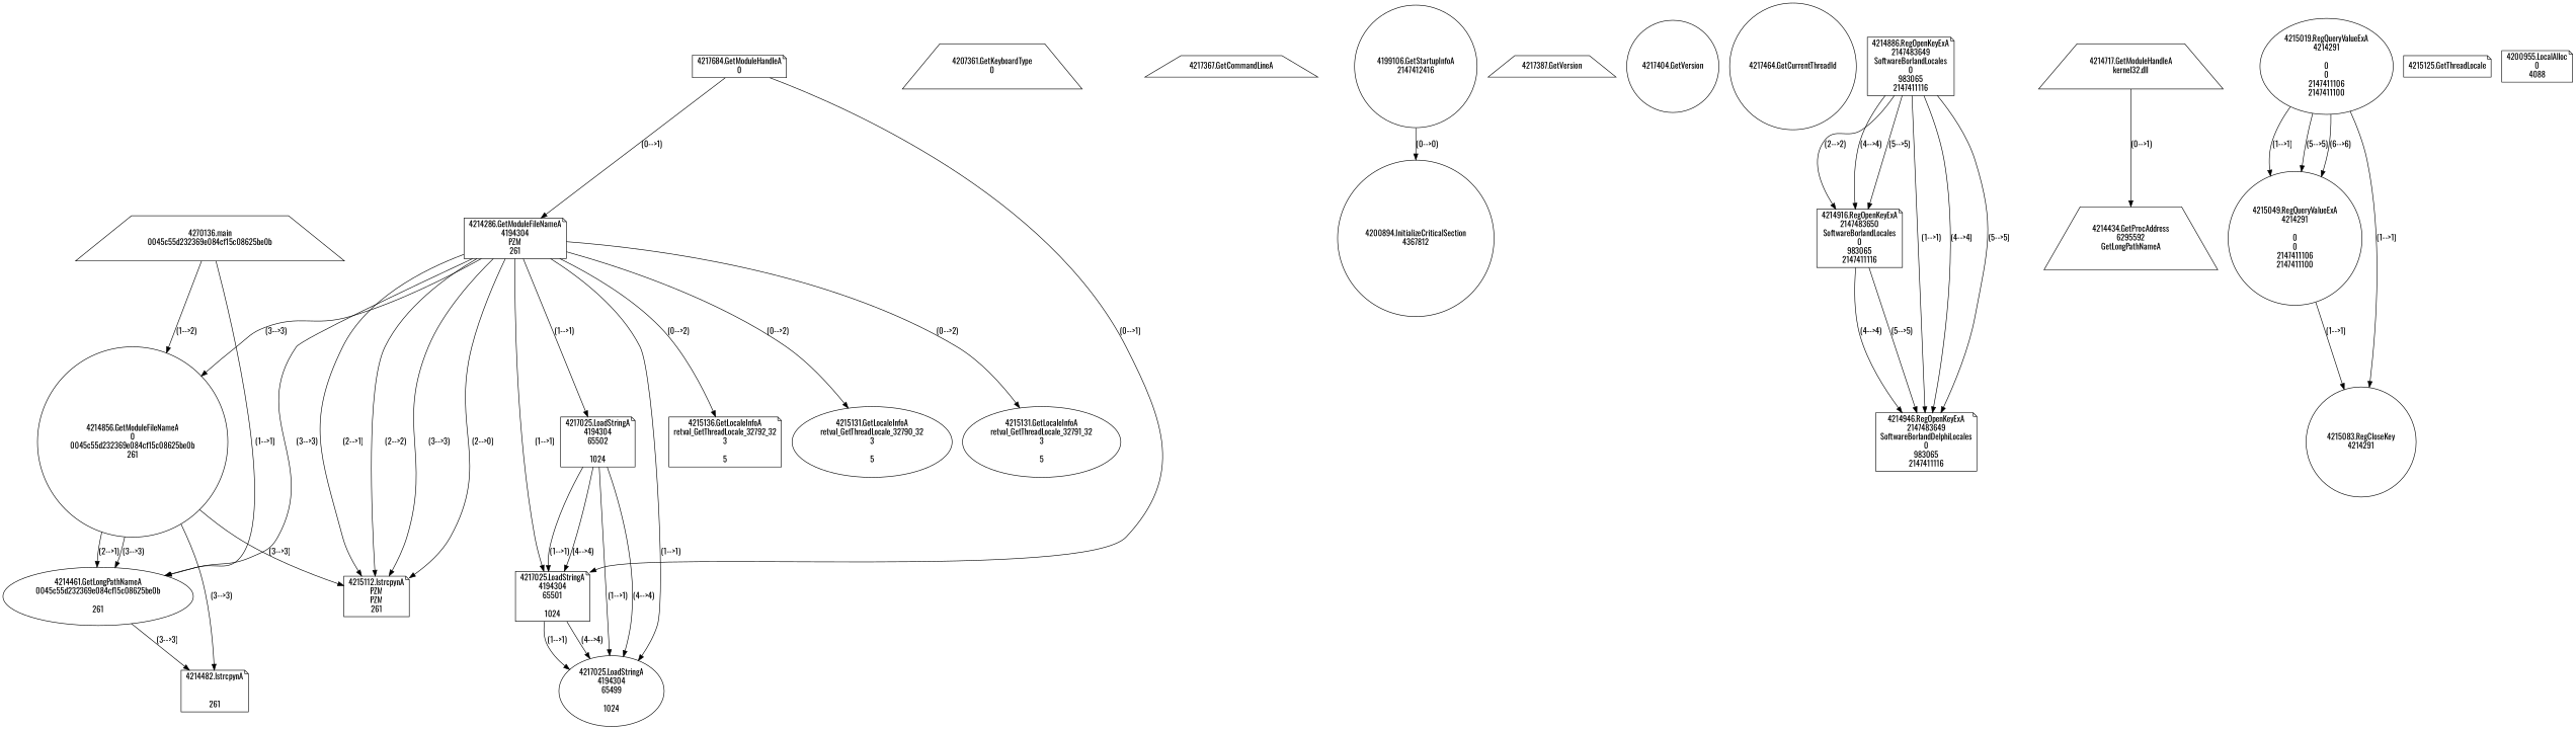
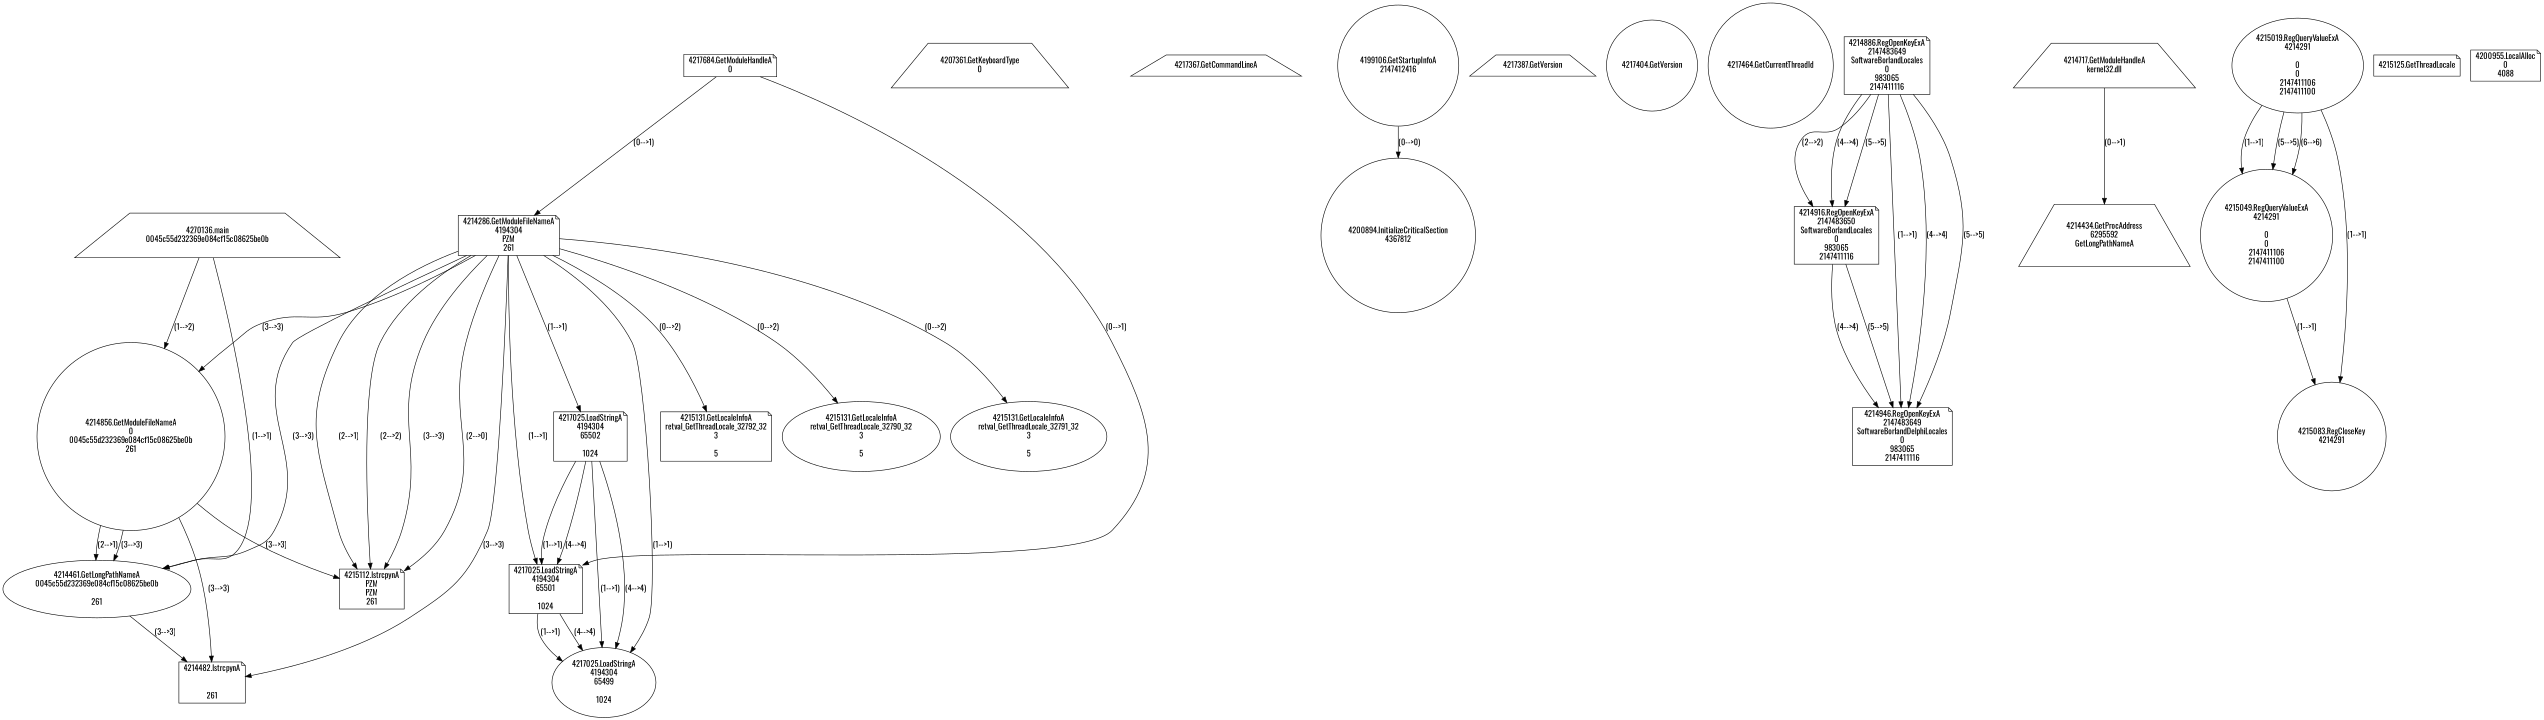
  digraph {
    fontname=Oswald
    node [fontname=Oswald shape=note]
    edge [fontname=Oswald]
    n1 [label="4270136.main\n0045c55d232369e084cf15c08625be0b" shape=trapezium]
    n2 [label="4214856.GetModuleFileNameA\n0\n0045c55d232369e084cf15c08625be0b\n261" shape=circle]
    n3 [label="4214461.GetLongPathNameA\n0045c55d232369e084cf15c08625be0b\n\n261" shape=ellipse]
    n4 [label="4215112.lstrcpynA\nPZM\nPZM\n261"]
    n5 [label="4214482.lstrcpynA\n\n\n261"]
    n6 [label="4217684.GetModuleHandleA\n0"]
    n7 [label="4214286.GetModuleFileNameA\n4194304\nPZM\n261"]
    n8 [label="4217025.LoadStringA\n4194304\n65501\n\n1024"]
    n9 [label="4217025.LoadStringA\n4194304\n65502\n\n1024"]
    n10 [label="4217025.LoadStringA\n4194304\n65499\n\n1024" shape=ellipse]
-   n11 [label="4215136.GetLocaleInfoA\nretval_GetThreadLocale_32792_32\n3\n\n5"]
+   n11 [label="4215131.GetLocaleInfoA\nretval_GetThreadLocale_32792_32\n3\n\n5"]
    n12 [label="4215131.GetLocaleInfoA\nretval_GetThreadLocale_32790_32\n3\n\n5" shape=ellipse]
    n13 [label="4215131.GetLocaleInfoA\nretval_GetThreadLocale_32791_32\n3\n\n5" shape=ellipse]
    n14 [label="4207361.GetKeyboardType\n0" shape=trapezium]
    n15 [label="4217367.GetCommandLineA\n" shape=trapezium]
    n16 [label="4199106.GetStartupInfoA\n2147412416" shape=circle]
    n17 [label="4200894.InitializeCriticalSection\n4367812" shape=circle]
    n18 [label="4217387.GetVersion\n" shape=trapezium]
    n19 [label="4217404.GetVersion\n" shape=circle]
    n20 [label="4217464.GetCurrentThreadId\n" shape=circle]
    n21 [label="4214886.RegOpenKeyExA\n2147483649\nSoftware\Borland\Locales\n0\n983065\n2147411116"]
    n22 [label="4214916.RegOpenKeyExA\n2147483650\nSoftware\Borland\Locales\n0\n983065\n2147411116"]
    n23 [label="4214946.RegOpenKeyExA\n2147483649\nSoftware\Borland\Delphi\Locales\n0\n983065\n2147411116"]
    n24 [label="4214717.GetModuleHandleA\nkernel32.dll" shape=trapezium]
    n25 [label="4214434.GetProcAddress\n6295592\nGetLongPathNameA" shape=trapezium]
    n26 [label="4215019.RegQueryValueExA\n4214291\n\n0\n0\n2147411106\n2147411100" shape=ellipse]
    n27 [label="4215049.RegQueryValueExA\n4214291\n\n0\n0\n2147411106\n2147411100" shape=circle]
    n28 [label="4215083.RegCloseKey\n4214291" shape=circle]
    n29 [label="4215125.GetThreadLocale\n"]
    n30 [label="4200955.LocalAlloc\n0\n4088"]
    n1 -> n2 [label="(1-->2)"]
    n1 -> n3 [label="(1-->1)"]
    n2 -> n3 [label="(2-->1)"]
    n2 -> n3 [label="(3-->3)"]
    n2 -> n4 [label="(3-->3)"]
    n2 -> n5 [label="(3-->3)"]
    n3 -> n5 [label="(3-->3)"]
    n6 -> n7 [label="(0-->1)"]
    n6 -> n8 [label="(0-->1)"]
    n7 -> n2 [label="(3-->3)"]
    n7 -> n3 [label="(3-->3)"]
    n7 -> n4 [label="(2-->1)"]
    n7 -> n4 [label="(2-->2)"]
    n7 -> n4 [label="(3-->3)"]
    n7 -> n4 [label="(2-->0)"]
+   n7 -> n5 [label="(3-->3)"]
    n7 -> n8 [label="(1-->1)"]
    n7 -> n9 [label="(1-->1)"]
    n7 -> n10 [label="(1-->1)"]
    n7 -> n11 [label="(0-->2)"]
    n7 -> n12 [label="(0-->2)"]
    n7 -> n13 [label="(0-->2)"]
    n8 -> n10 [label="(1-->1)"]
    n8 -> n10 [label="(4-->4)"]
    n9 -> n8 [label="(1-->1)"]
    n9 -> n8 [label="(4-->4)"]
    n9 -> n10 [label="(1-->1)"]
    n9 -> n10 [label="(4-->4)"]
    n16 -> n17 [label="(0-->0)"]
    n21 -> n22 [label="(2-->2)"]
    n21 -> n22 [label="(4-->4)"]
    n21 -> n22 [label="(5-->5)"]
    n21 -> n23 [label="(1-->1)"]
    n21 -> n23 [label="(4-->4)"]
    n21 -> n23 [label="(5-->5)"]
    n22 -> n23 [label="(4-->4)"]
    n22 -> n23 [label="(5-->5)"]
    n24 -> n25 [label="(0-->1)"]
    n26 -> n27 [label="(1-->1)"]
    n26 -> n27 [label="(5-->5)"]
    n26 -> n27 [label="(6-->6)"]
    n26 -> n28 [label="(1-->1)"]
    n27 -> n28 [label="(1-->1)"]
  }
